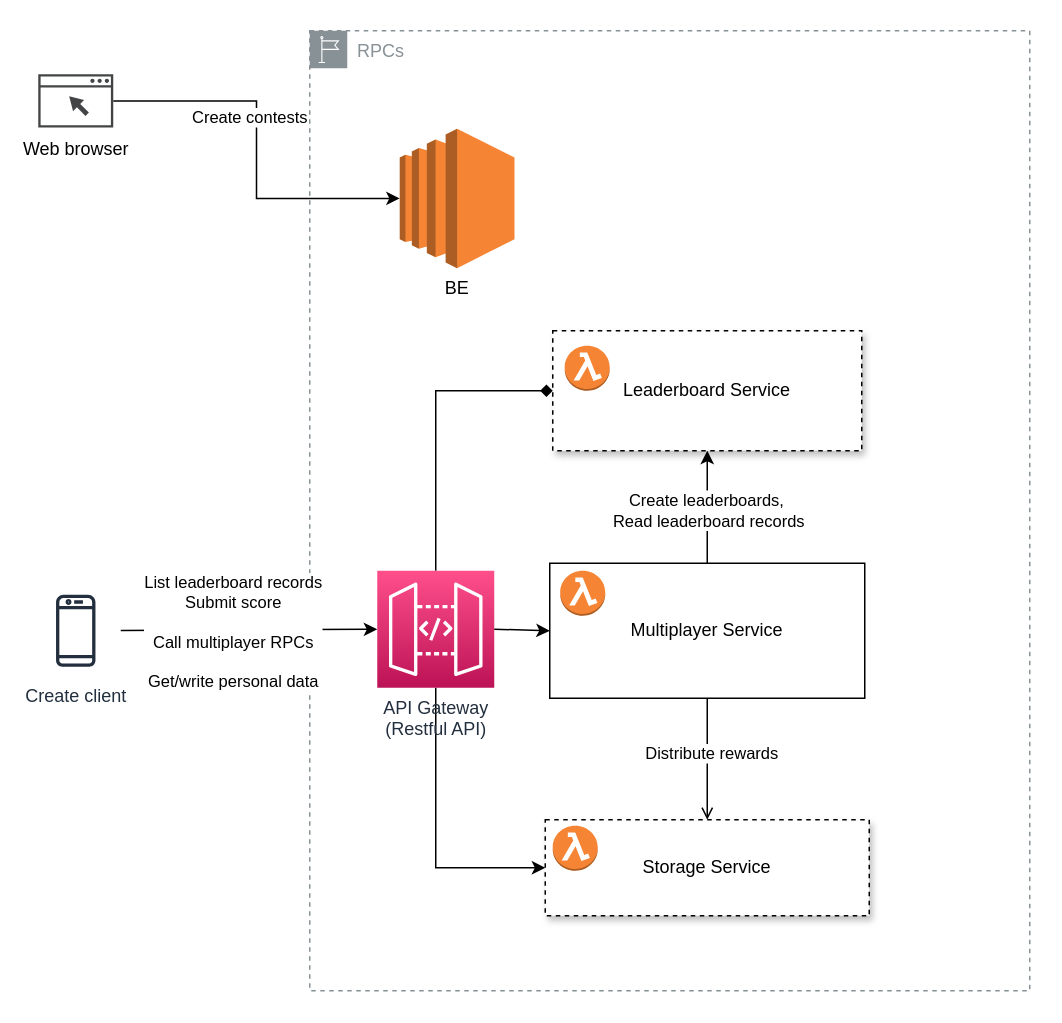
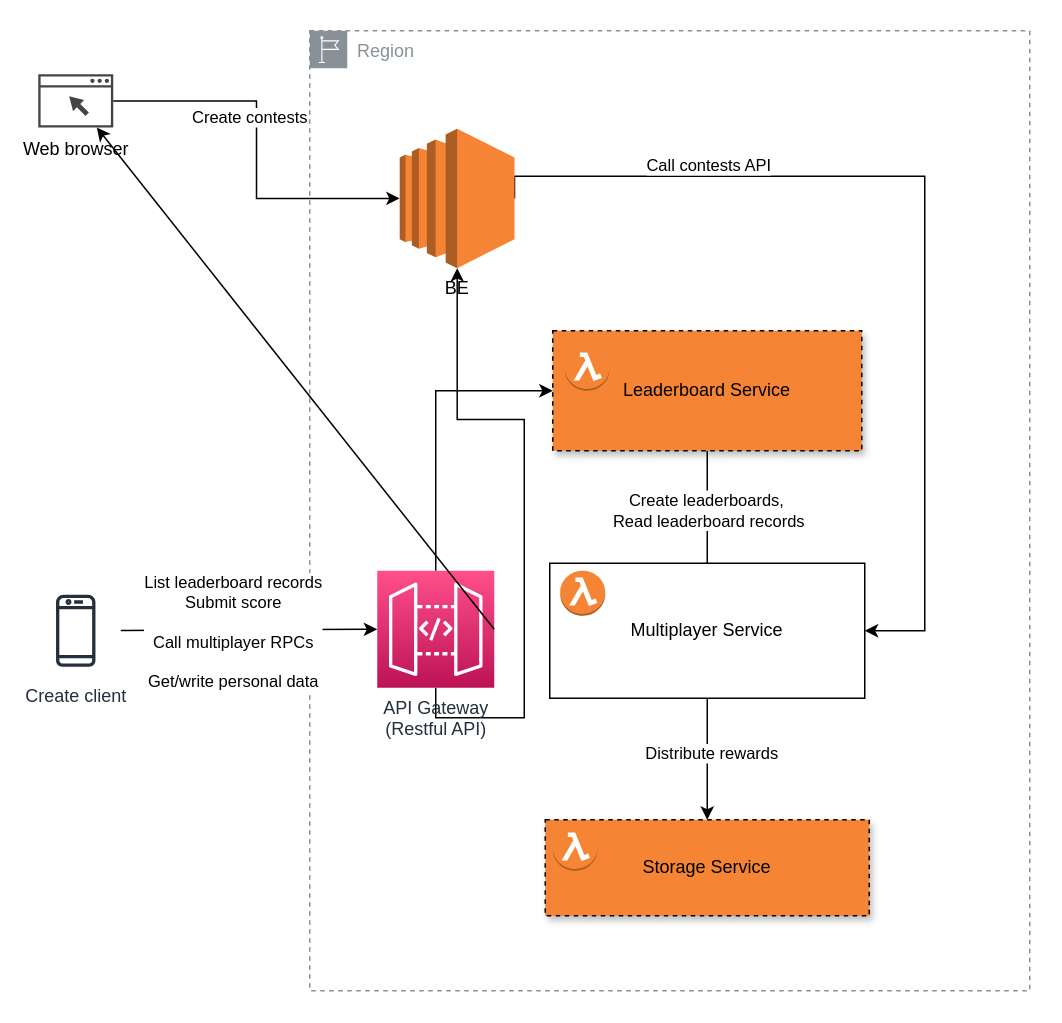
  <mxCell id="0" />
  <mxCell id="1" parent="0" />
- <mxCell id="2" value="RPCs" style="sketch=0;outlineConnect=0;gradientColor=none;html=1;whiteSpace=wrap;fontSize=12;fontStyle=0;shape=mxgraph.aws4.group;grIcon=mxgraph.aws4.group_region;strokeColor=#879196;fillColor=none;verticalAlign=top;align=left;spacingLeft=30;fontColor=#879196;dashed=1;" parent="1" vertex="1"><mxGeometry x="206" y="20" width="480" height="640" as="geometry" /></mxCell>
+ <mxCell id="2" value="Region" style="sketch=0;outlineConnect=0;gradientColor=none;html=1;whiteSpace=wrap;fontSize=12;fontStyle=0;shape=mxgraph.aws4.group;grIcon=mxgraph.aws4.group_region;strokeColor=#879196;fillColor=none;verticalAlign=top;align=left;spacingLeft=30;fontColor=#879196;dashed=1;" parent="1" vertex="1"><mxGeometry x="206" y="20" width="480" height="640" as="geometry" /></mxCell>
  <mxCell id="3" value="Create client" style="sketch=0;outlineConnect=0;fontColor=#232F3E;gradientColor=none;strokeColor=#232F3E;fillColor=#ffffff;dashed=0;verticalLabelPosition=bottom;verticalAlign=top;align=center;html=1;fontSize=12;fontStyle=0;aspect=fixed;shape=mxgraph.aws4.resourceIcon;resIcon=mxgraph.aws4.mobile_client;" parent="1" vertex="1"><mxGeometry x="20" y="390" width="60" height="60" as="geometry" /></mxCell>
  <mxCell id="4" value="" style="edgeStyle=orthogonalEdgeStyle;rounded=0;orthogonalLoop=1;jettySize=auto;html=1;entryX=0;entryY=0.5;entryDx=0;entryDy=0;entryPerimeter=0;" parent="1" source="6" target="9" edge="1"><mxGeometry relative="1" as="geometry"><mxPoint x="116" y="127.8" as="targetPoint" /></mxGeometry></mxCell>
  <mxCell id="5" value="Create contests" style="edgeLabel;html=1;align=center;verticalAlign=middle;resizable=0;points=[];" parent="4" vertex="1" connectable="0"><mxGeometry x="-0.188" y="2" relative="1" as="geometry"><mxPoint x="-7" y="2" as="offset" /></mxGeometry></mxCell>
  <mxCell id="6" value="Web browser" style="sketch=0;pointerEvents=1;shadow=0;dashed=0;html=1;strokeColor=none;fillColor=#434445;aspect=fixed;labelPosition=center;verticalLabelPosition=bottom;verticalAlign=top;align=center;outlineConnect=0;shape=mxgraph.vvd.web_browser;" parent="1" vertex="1"><mxGeometry x="25" y="49" width="50" height="35.5" as="geometry" /></mxCell>
+ <mxCell id="7" style="edgeStyle=orthogonalEdgeStyle;rounded=0;orthogonalLoop=1;jettySize=auto;html=1;exitX=1;exitY=0.5;exitDx=0;exitDy=0;exitPerimeter=0;entryX=1;entryY=0.5;entryDx=0;entryDy=0;" parent="1" source="9" target="12" edge="1"><mxGeometry relative="1" as="geometry"><Array as="points"><mxPoint x="616" y="117" /><mxPoint x="616" y="420" /></Array></mxGeometry></mxCell>
+ <mxCell id="8" value="Call contests API" style="edgeLabel;html=1;align=center;verticalAlign=middle;resizable=0;points=[];" parent="7" vertex="1" connectable="0"><mxGeometry x="0.067" y="2" relative="1" as="geometry"><mxPoint x="-147" y="-56" as="offset" /></mxGeometry></mxCell>
  <mxCell id="9" value="BE" style="outlineConnect=0;dashed=0;verticalLabelPosition=bottom;verticalAlign=top;align=center;html=1;shape=mxgraph.aws3.ec2;fillColor=#F58534;gradientColor=none;" parent="1" vertex="1"><mxGeometry x="266" y="85.25" width="76.5" height="93" as="geometry" /></mxCell>
- <mxCell id="10" value="" style="edgeStyle=none;rounded=0;orthogonalLoop=1;jettySize=auto;html=1;" parent="1" source="12" target="15" edge="1"><mxGeometry relative="1" as="geometry" /></mxCell>
+ <mxCell id="10" value="" style="edgeStyle=none;rounded=0;orthogonalLoop=1;jettySize=auto;html=1;endArrow=none;" parent="1" source="12" target="15" edge="1"><mxGeometry relative="1" as="geometry" /></mxCell>
  <mxCell id="11" value="Create leaderboards,&amp;nbsp;&lt;br&gt;Read leaderboard records" style="edgeLabel;html=1;align=center;verticalAlign=middle;resizable=0;points=[];" parent="10" vertex="1" connectable="0"><mxGeometry x="-0.04" relative="1" as="geometry"><mxPoint as="offset" /></mxGeometry></mxCell>
  <mxCell id="12" value="Multiplayer Service" style="rounded=0;whiteSpace=wrap;html=1;" parent="1" vertex="1"><mxGeometry x="366" y="375" width="210" height="90" as="geometry" /></mxCell>
  <mxCell id="13" value="" style="endArrow=classic;html=1;rounded=0;entryX=0;entryY=0.5;entryDx=0;entryDy=0;entryPerimeter=0;" parent="1" source="3" target="19" edge="1"><mxGeometry width="50" height="50" relative="1" as="geometry"><mxPoint x="306" y="330" as="sourcePoint" /><mxPoint x="186" y="390" as="targetPoint" /></mxGeometry></mxCell>
  <mxCell id="14" value="List leaderboard records&lt;br style=&quot;border-color: var(--border-color);&quot;&gt;Submit score&lt;br&gt;&lt;br&gt;Call multiplayer RPCs&lt;br&gt;&lt;br&gt;Get/write personal data" style="edgeLabel;html=1;align=center;verticalAlign=middle;resizable=0;points=[];" parent="13" vertex="1" connectable="0"><mxGeometry x="-0.139" y="-1" relative="1" as="geometry"><mxPoint as="offset" /></mxGeometry></mxCell>
- <mxCell id="15" value="Leaderboard Service" style="rounded=0;whiteSpace=wrap;html=1;shadow=1;glass=0;sketch=0;strokeColor=default;dashed=1;" parent="1" vertex="1"><mxGeometry x="368" y="220" width="206" height="80" as="geometry" /></mxCell>
- <mxCell id="16" value="Storage Service" style="rounded=0;whiteSpace=wrap;html=1;shadow=1;glass=0;dashed=1;sketch=0;strokeColor=default;" parent="1" vertex="1"><mxGeometry x="363" y="546" width="216" height="64" as="geometry" /></mxCell>
- <mxCell id="17" style="edgeStyle=orthogonalEdgeStyle;rounded=0;orthogonalLoop=1;jettySize=auto;html=1;exitX=0.5;exitY=0;exitDx=0;exitDy=0;exitPerimeter=0;entryX=0;entryY=0.5;entryDx=0;entryDy=0;endArrow=diamond;" parent="1" source="19" target="15" edge="1"><mxGeometry relative="1" as="geometry" /></mxCell>
- <mxCell id="18" style="edgeStyle=orthogonalEdgeStyle;rounded=0;orthogonalLoop=1;jettySize=auto;html=1;exitX=0.5;exitY=1;exitDx=0;exitDy=0;exitPerimeter=0;entryX=0;entryY=0.5;entryDx=0;entryDy=0;" parent="1" source="19" target="16" edge="1"><mxGeometry relative="1" as="geometry" /></mxCell>
+ <mxCell id="15" value="Leaderboard Service" style="rounded=0;whiteSpace=wrap;html=1;shadow=1;glass=0;sketch=0;strokeColor=default;dashed=1;fillColor=#f58534;" parent="1" vertex="1"><mxGeometry x="368" y="220" width="206" height="80" as="geometry" /></mxCell>
+ <mxCell id="16" value="Storage Service" style="rounded=0;whiteSpace=wrap;html=1;shadow=1;glass=0;dashed=1;sketch=0;strokeColor=default;fillColor=#f58534;" parent="1" vertex="1"><mxGeometry x="363" y="546" width="216" height="64" as="geometry" /></mxCell>
+ <mxCell id="17" style="edgeStyle=orthogonalEdgeStyle;rounded=0;orthogonalLoop=1;jettySize=auto;html=1;exitX=0.5;exitY=0;exitDx=0;exitDy=0;exitPerimeter=0;entryX=0;entryY=0.5;entryDx=0;entryDy=0;" parent="1" source="19" target="15" edge="1"><mxGeometry relative="1" as="geometry" /></mxCell>
+ <mxCell id="18" style="edgeStyle=orthogonalEdgeStyle;rounded=0;orthogonalLoop=1;jettySize=auto;html=1;exitX=0.5;exitY=1;exitDx=0;exitDy=0;exitPerimeter=0;" parent="1" source="19" target="9" edge="1"><mxGeometry relative="1" as="geometry" /></mxCell>
  <mxCell id="19" value="API Gateway &lt;br&gt;(Restful API)" style="sketch=0;points=[[0,0,0],[0.25,0,0],[0.5,0,0],[0.75,0,0],[1,0,0],[0,1,0],[0.25,1,0],[0.5,1,0],[0.75,1,0],[1,1,0],[0,0.25,0],[0,0.5,0],[0,0.75,0],[1,0.25,0],[1,0.5,0],[1,0.75,0]];outlineConnect=0;fontColor=#232F3E;gradientColor=#FF4F8B;gradientDirection=north;fillColor=#BC1356;strokeColor=#ffffff;dashed=0;verticalLabelPosition=bottom;verticalAlign=top;align=center;html=1;fontSize=12;fontStyle=0;aspect=fixed;shape=mxgraph.aws4.resourceIcon;resIcon=mxgraph.aws4.api_gateway;" parent="1" vertex="1"><mxGeometry x="251" y="380" width="78" height="78" as="geometry" /></mxCell>
- <mxCell id="20" value="" style="endArrow=classic;html=1;rounded=0;exitX=1;exitY=0.5;exitDx=0;exitDy=0;exitPerimeter=0;entryX=0;entryY=0.5;entryDx=0;entryDy=0;" parent="1" source="19" target="12" edge="1"><mxGeometry width="50" height="50" relative="1" as="geometry"><mxPoint x="306" y="490" as="sourcePoint" /><mxPoint x="356" y="440" as="targetPoint" /></mxGeometry></mxCell>
- <mxCell id="21" value="" style="endArrow=open;html=1;rounded=0;entryX=0.5;entryY=0;entryDx=0;entryDy=0;exitX=0.5;exitY=1;exitDx=0;exitDy=0;" parent="1" source="12" target="16" edge="1"><mxGeometry width="50" height="50" relative="1" as="geometry"><mxPoint x="306" y="360" as="sourcePoint" /><mxPoint x="356" y="310" as="targetPoint" /></mxGeometry></mxCell>
+ <mxCell id="20" value="" style="endArrow=classic;html=1;rounded=0;exitX=1;exitY=0.5;exitDx=0;exitDy=0;exitPerimeter=0;" parent="1" source="19" target="6" edge="1"><mxGeometry width="50" height="50" relative="1" as="geometry"><mxPoint x="306" y="490" as="sourcePoint" /><mxPoint x="356" y="440" as="targetPoint" /></mxGeometry></mxCell>
+ <mxCell id="21" value="" style="endArrow=classic;html=1;rounded=0;entryX=0.5;entryY=0;entryDx=0;entryDy=0;exitX=0.5;exitY=1;exitDx=0;exitDy=0;" parent="1" source="12" target="16" edge="1"><mxGeometry width="50" height="50" relative="1" as="geometry"><mxPoint x="306" y="360" as="sourcePoint" /><mxPoint x="356" y="310" as="targetPoint" /></mxGeometry></mxCell>
  <mxCell id="22" value="Distribute rewards" style="edgeLabel;html=1;align=center;verticalAlign=middle;resizable=0;points=[];" parent="21" vertex="1" connectable="0"><mxGeometry x="-0.11" y="2" relative="1" as="geometry"><mxPoint as="offset" /></mxGeometry></mxCell>
  <mxCell id="23" value="" style="outlineConnect=0;dashed=0;verticalLabelPosition=bottom;verticalAlign=top;align=center;html=1;shape=mxgraph.aws3.lambda_function;fillColor=#F58534;gradientColor=none;" parent="1" vertex="1"><mxGeometry x="376" y="230" width="30" height="30" as="geometry" /></mxCell>
  <mxCell id="24" value="" style="outlineConnect=0;dashed=0;verticalLabelPosition=bottom;verticalAlign=top;align=center;html=1;shape=mxgraph.aws3.lambda_function;fillColor=#F58534;gradientColor=none;" parent="1" vertex="1"><mxGeometry x="373" y="380" width="30" height="30" as="geometry" /></mxCell>
  <mxCell id="25" value="" style="outlineConnect=0;dashed=0;verticalLabelPosition=bottom;verticalAlign=top;align=center;html=1;shape=mxgraph.aws3.lambda_function;fillColor=#F58534;gradientColor=none;" parent="1" vertex="1"><mxGeometry x="368" y="550" width="30" height="30" as="geometry" /></mxCell>
